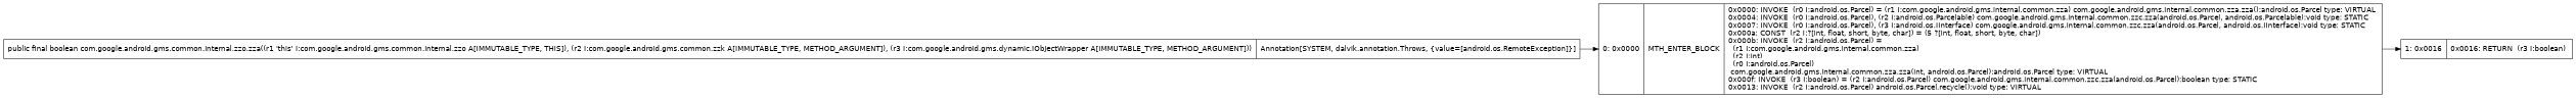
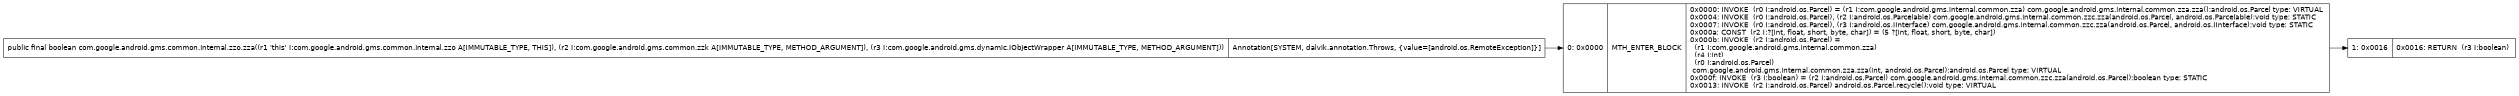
  digraph {
    rankdir=LR
    fontname="DejaVu Sans"
    node [shape=record fontname="DejaVu Sans"]
    edge [fontname="DejaVu Sans"]
-   n1 [label="{0\:\ 0x0000|MTH_ENTER_BLOCK\l|0x0000: INVOKE  (r0 I:android.os.Parcel) = (r1 I:com.google.android.gms.internal.common.zza) com.google.android.gms.internal.common.zza.zza():android.os.Parcel type: VIRTUAL \l0x0004: INVOKE  (r0 I:android.os.Parcel), (r2 I:android.os.Parcelable) com.google.android.gms.internal.common.zzc.zza(android.os.Parcel, android.os.Parcelable):void type: STATIC \l0x0007: INVOKE  (r0 I:android.os.Parcel), (r3 I:android.os.IInterface) com.google.android.gms.internal.common.zzc.zza(android.os.Parcel, android.os.IInterface):void type: STATIC \l0x000a: CONST  (r2 I:?[int, float, short, byte, char]) = (5 ?[int, float, short, byte, char]) \l0x000b: INVOKE  (r2 I:android.os.Parcel) = \l  (r1 I:com.google.android.gms.internal.common.zza)\l  (r2 I:int)\l  (r0 I:android.os.Parcel)\l com.google.android.gms.internal.common.zza.zza(int, android.os.Parcel):android.os.Parcel type: VIRTUAL \l0x000f: INVOKE  (r3 I:boolean) = (r2 I:android.os.Parcel) com.google.android.gms.internal.common.zzc.zza(android.os.Parcel):boolean type: STATIC \l0x0013: INVOKE  (r2 I:android.os.Parcel) android.os.Parcel.recycle():void type: VIRTUAL \l}"]
+   n1 [label="{0\:\ 0x0000|MTH_ENTER_BLOCK\l|0x0000: INVOKE  (r0 I:android.os.Parcel) = (r1 I:com.google.android.gms.internal.common.zza) com.google.android.gms.internal.common.zza.zza():android.os.Parcel type: VIRTUAL \l0x0004: INVOKE  (r0 I:android.os.Parcel), (r2 I:android.os.Parcelable) com.google.android.gms.internal.common.zzc.zza(android.os.Parcel, android.os.Parcelable):void type: STATIC \l0x0007: INVOKE  (r0 I:android.os.Parcel), (r3 I:android.os.IInterface) com.google.android.gms.internal.common.zzc.zza(android.os.Parcel, android.os.IInterface):void type: STATIC \l0x000a: CONST  (r2 I:?[int, float, short, byte, char]) = (5 ?[int, float, short, byte, char]) \l0x000b: INVOKE  (r2 I:android.os.Parcel) = \l  (r1 I:com.google.android.gms.internal.common.zza)\l  (r4 I:int)\l  (r0 I:android.os.Parcel)\l com.google.android.gms.internal.common.zza.zza(int, android.os.Parcel):android.os.Parcel type: VIRTUAL \l0x000f: INVOKE  (r3 I:boolean) = (r2 I:android.os.Parcel) com.google.android.gms.internal.common.zzc.zza(android.os.Parcel):boolean type: STATIC \l0x0013: INVOKE  (r2 I:android.os.Parcel) android.os.Parcel.recycle():void type: VIRTUAL \l}"]
    n2 [label="{1\:\ 0x0016|0x0016: RETURN  (r3 I:boolean) \l}"]
    n3 [label="{public final boolean com.google.android.gms.common.internal.zzo.zza((r1 'this' I:com.google.android.gms.common.internal.zzo A[IMMUTABLE_TYPE, THIS]), (r2 I:com.google.android.gms.common.zzk A[IMMUTABLE_TYPE, METHOD_ARGUMENT]), (r3 I:com.google.android.gms.dynamic.IObjectWrapper A[IMMUTABLE_TYPE, METHOD_ARGUMENT]))  | Annotation[SYSTEM, dalvik.annotation.Throws, \{value=[android.os.RemoteException]\}]\l}"]
    n1 -> n2
    n3 -> n1
  }
